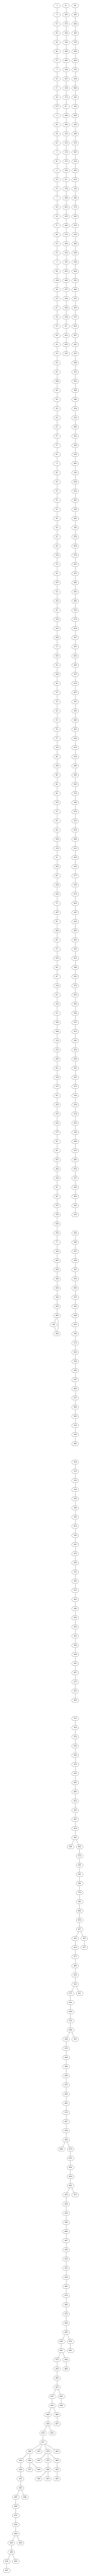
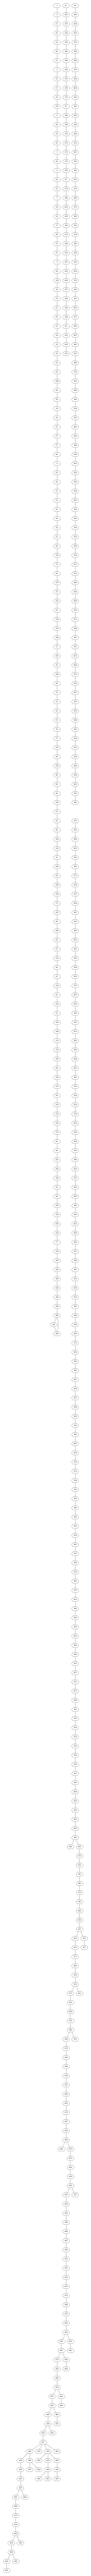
  graph {
    fontname="Noto Serif"
    node [fontname="Noto Serif"]
    edge [fontname="Noto Serif"]
    1
    9
    13
    65
    14
    44
    15
    2
    21
    17
    26
    257
    8
    49
    24
    43
    5
    45
    6
    16
    12
    7
    20
    36
    37
    68
    22
    52
    3
    96
    154
    38
    10
    47
    59
    55
    60
    19
    50
    29
    91
    108
    69
    39
    30
    18
    67
    27
    57
    42
    4
    92
    54
    25
    53
    35
    58
    56
    32
    48
    123
    70
    66
    137
    74
    125
    62
    174
    131
    104
    71
    105
    28
    138
    90
    79
    76
    34
    33
    78
    73
    115
    86
    150
    88
    84
    89
    132
    23
    95
    64
    129
    113
    51
    103
    85
    128
    126
    72
    167
    83
    109
    82
    75
    151
    46
    87
    114
    41
    116
    31
    110
    144
    111
    121
    145
    80
    124
    117
    40
    156
    152
    101
    177
    81
    94
    107
    146
    118
    93
    98
    197
    178
    220
    159
    77
    119
    102
    163
    130
    164
    140
    169
    180
    143
    166
    11
    165
    127
    120
    141
    160
    100
    134
    135
    158
    171
    97
    148
    149
    112
    153
    173
    175
    133
    61
    179
    198
    201
    182
    183
    211
    184
    191
    147
    181
    189
    157
    238
    228
    139
    63
    161
    202
    215
    99
    106
    284
    193
    222
    268
    206
    213
    194
    208
    245
    192
    292
    142
    188
    212
    287
    256
    162
    221
    122
    240
    172
    186
    232
    214
    196
    226
    210
    204
    170
    190
    247
    262
    217
    203
    207
    185
    225
    288
    176
    281
    199
    330
    224
    315
    200
    241
    168
    218
    303
    216
    239
    254
    205
    229
    260
    136
    270
    209
    278
    255
    253
    300
    230
    290
    223
    271
    264
    267
    297
    301
    289
    252
    313
    307
    155
    236
    248
    265
    n266 [label=544]
    331
    314
    286
    249
    266
    276
    246
-   279
    231
    259
    398
    261
    263
    242
    277
    219
    251
    304
    195
    343
    283
    293
    325
    322
    328
    233
    272
    302
    350
    320
    227
    351
    243
    258
    269
    235
    285
    273
    234
    324
    274
    362
    318
    294
    321
    280
    363
    237
    366
    306
    250
    332
+   305
    299
    389
    337
    338
    187
    333
    296
    323
    282
    348
    326
    342
    371
    364
    329
    369
    347
    458
    327
    298
    368
    316
    346
    309
+   291
    378
    311
    334
    319
    339
    340
    345
    452
    336
    395
    353
    358
    312
    295
    375
    412
    349
    393
    356
    413
    308
    384
    335
    367
    317
    355
    428
+   392
    275
    354
    376
    310
    396
    359
    391
    495
    409
    432
    416
    387
    459
    385
    394
    402
    379
    365
    341
    381
    370
    382
    446
    429
    457
    453
    476
    421
    357
    377
    406
    433
    361
    373
    411
    414
    400
    374
    386
    344
    431
    352
    494
    388
    438
    437
    404
    403
    372
    467
    410
    424
    448
    470
    423
    454
    420
    465
    425
    477
    464
    443
    399
    460
    447
    419
    422
    397
    441
    462
    471
    390
    473
    466
    485
    383
    474
    487
    481
    472
    500
    439
    408
    469
    451
    415
    445
    461
    498
    468
    480
    444
    407
    426
    442
    417
    449
    455
    478
    483
    434
    496
    450
    479
    489
    430
    427
    484
    435
    405
    482
    488
    486
    475
    418
    440
    463
    492
    499
    436
    493
    497
    380
    491
    360
    401
    456
    1 -- 9
    9 -- 13
    13 -- 65
    65 -- 14
    14 -- 44
    44 -- 15
    15 -- 2
    2 -- 21
    21 -- 17
    17 -- 26
    26 -- 257
    257 -- 8
    8 -- 49
    49 -- 24
    24 -- 43
    43 -- 5
    5 -- 45
    45 -- 6
    6 -- 16
    16 -- 12
    12 -- 7
    7 -- 20
    20 -- 36
    36 -- 37
    37 -- 68
    68 -- 22
    22 -- 52
    52 -- 3
    3 -- 96
    96 -- 154
    154 -- 38
    38 -- 10
    10 -- 47
    47 -- 59
    59 -- 55
    55 -- 60
    60 -- 19
    19 -- 50
    50 -- 29
    29 -- 91
    91 -- 108
    108 -- 69
    69 -- 39
    39 -- 30
    30 -- 18
    18 -- 67
    67 -- 27
    27 -- 57
    57 -- 42
    42 -- 4
    4 -- 92
    92 -- 54
    54 -- 25
    25 -- 53
    53 -- 35
    35 -- 58
    58 -- 56
    56 -- 32
    32 -- 48
    48 -- 123
    123 -- 70
    70 -- 66
    66 -- 137
    137 -- 74
    74 -- 125
    125 -- 62
    62 -- 174
    174 -- 131
    131 -- 104
    104 -- 71
    71 -- 105
    105 -- 28
    28 -- 138
    138 -- 90
    90 -- 79
    79 -- 76
    76 -- 34
    34 -- 33
    33 -- 78
    78 -- 73
    73 -- 115
    115 -- 86
    86 -- 150
    150 -- 88
    88 -- 84
    84 -- 89
    89 -- 132
    132 -- 23
    23 -- 95
    95 -- 64
    64 -- 129
    129 -- 113
    113 -- 51
    51 -- 103
    103 -- 85
    85 -- 128
    128 -- 126
    126 -- 72
    72 -- 167
    167 -- 83
    83 -- 109
    109 -- 82
    82 -- 75
    75 -- 151
    151 -- 46
    46 -- 87
    87 -- 114
    114 -- 41
    41 -- 116
    116 -- 31
    31 -- 110
    110 -- 144
    144 -- 111
    111 -- 121
    121 -- 145
    145 -- 80
    80 -- 124
    124 -- 117
    117 -- 40
    40 -- 156
    156 -- 152
    152 -- 101
    101 -- 177
    177 -- 81
    81 -- 94
    94 -- 107
    107 -- 146
    146 -- 118
    118 -- 93
    93 -- 98
    98 -- 197
    197 -- 178
    178 -- 220
    220 -- 159
    159 -- 77
    77 -- 119
    119 -- 102
    102 -- 163
    163 -- 130
    130 -- 164
    164 -- 140
    140 -- 169
    169 -- 180
    180 -- 143
    143 -- 166
    166 -- 180
    11 -- 165
    165 -- 127
    127 -- 120
    120 -- 141
    141 -- 160
    160 -- 100
    100 -- 134
    134 -- 135
    135 -- 158
    158 -- 171
    171 -- 97
    97 -- 148
    148 -- 149
    149 -- 112
    112 -- 153
    153 -- 173
    173 -- 175
    175 -- 133
    133 -- 61
    61 -- 179
    179 -- 198
    198 -- 201
    201 -- 182
    182 -- 183
    183 -- 211
    211 -- 184
    184 -- 191
    191 -- 147
    147 -- 181
    181 -- 189
    189 -- 157
    157 -- 238
    238 -- 228
    228 -- 139
    139 -- 63
    63 -- 161
    161 -- 202
    202 -- 215
    99 -- 106
    106 -- 284
    284 -- 193
    193 -- 222
    222 -- 268
    268 -- 206
    206 -- 213
    213 -- 194
    194 -- 208
    208 -- 245
    245 -- 192
    192 -- 292
    292 -- 142
    142 -- 188
    188 -- 212
    212 -- 287
    287 -- 256
    256 -- 162
    162 -- 221
    221 -- 122
    122 -- 240
    240 -- 172
    172 -- 186
    186 -- 232
    232 -- 214
    214 -- 196
    196 -- 226
    226 -- 210
    210 -- 204
    204 -- 170
    170 -- 190
    190 -- 247
    247 -- 262
    262 -- 217
    217 -- 203
    203 -- 207
    207 -- 185
    185 -- 225
    225 -- 288
    288 -- 176
    176 -- 281
    281 -- 199
    199 -- 330
    330 -- 224
    224 -- 315
    315 -- 200
    200 -- 241
    241 -- 168
    168 -- 218
    218 -- 303
    303 -- 216
    216 -- 239
    239 -- 254
    254 -- 205
    205 -- 229
    229 -- 260
    260 -- 136
    136 -- 270
    270 -- 209
    209 -- 278
    278 -- 255
    255 -- 253
    253 -- 300
    300 -- 230
    230 -- 290
    290 -- 223
    223 -- 271
    271 -- 264
    264 -- 267
    267 -- 297
    297 -- 301
    301 -- 289
    289 -- 252
    252 -- 313
    313 -- 307
    307 -- 155
    155 -- 236
    236 -- 248
    248 -- 265
    265 -- n266
    n266 -- 331
    331 -- 314
    314 -- 286
    286 -- 249
    249 -- 266
    266 -- 276
    276 -- 246
-   246 -- 279
-   279 -- 231
    231 -- 259
    259 -- 398
    398 -- 261
    261 -- 263
    263 -- 242
    242 -- 277
    277 -- 219
    219 -- 251
    251 -- 304
    304 -- 195
    195 -- 343
    343 -- 283
    283 -- 293
    293 -- 325
    325 -- 322
    322 -- 328
    328 -- 233
    233 -- 272
    272 -- 302
    302 -- 350
    350 -- 320
    320 -- 227
    227 -- 351
    351 -- 243
    243 -- 258
    258 -- 269
    269 -- 235
    235 -- 285
    285 -- 273
    273 -- 234
    234 -- 324
    324 -- 274
    274 -- 362
    362 -- 318
    318 -- 294
    294 -- 321
    321 -- 280
    280 -- 363
    363 -- 237
    237 -- 366
    366 -- 306
    306 -- 250
    250 -- 332
+   332 -- 305
+   305 -- 299
    299 -- 389
    389 -- 337
    337 -- 338
    338 -- 187
    187 -- 333
    333 -- 296
    296 -- 323
    323 -- 282
    282 -- 348
    348 -- 326
    326 -- 342
    342 -- 371
    371 -- 364
    364 -- 329
    329 -- 369
    369 -- 347
    347 -- 458
    458 -- 327
    327 -- 298
    298 -- 368
    368 -- 316
    316 -- 346
    346 -- 309
+   309 -- 291
+   291 -- 378
    378 -- 311
    311 -- 334
    334 -- 319
    319 -- 339
    339 -- 340
    340 -- 345
    345 -- 452
    452 -- 336
    336 -- 395
    395 -- 353
    353 -- 358
    358 -- 312
    312 -- 295
    295 -- 375
    375 -- 412
    412 -- 349
    349 -- 393
    393 -- 356
    356 -- 413
    413 -- 308
    308 -- 384
    384 -- 335
    335 -- 367
    367 -- 317
    317 -- 355
    355 -- 428
+   428 -- 392
+   392 -- 275
    275 -- 354
    354 -- 376
    376 -- 310
    310 -- 396
    396 -- 359
    359 -- 391
    391 -- 495
    495 -- 409
    409 -- 432
    432 -- 416
    416 -- 387
    387 -- 459
    459 -- 385
    385 -- 394
    385 -- 402
    402 -- 379
    379 -- 365
    365 -- 341
    341 -- 381
    381 -- 370
    370 -- 382
    382 -- 446
    446 -- 429
    429 -- 457
    457 -- 453
    457 -- 476
    453 -- 421
    476 -- 357
    421 -- 377
    377 -- 406
    406 -- 433
    433 -- 361
    361 -- 373
    361 -- 411
    373 -- 414
    414 -- 400
    400 -- 374
    374 -- 386
    386 -- 344
    386 -- 431
    344 -- 352
    352 -- 494
    494 -- 388
    388 -- 438
    438 -- 437
    437 -- 404
    404 -- 403
    403 -- 372
    372 -- 467
    467 -- 410
    410 -- 424
    424 -- 448
    424 -- 470
    470 -- 423
    423 -- 454
    454 -- 420
    420 -- 465
    465 -- 425
    465 -- 477
    425 -- 464
    464 -- 443
    443 -- 399
    399 -- 460
    460 -- 447
    447 -- 419
    419 -- 422
    422 -- 397
    397 -- 441
    441 -- 462
    462 -- 471
    471 -- 390
    390 -- 473
    473 -- 466
    466 -- 485
    485 -- 383
    485 -- 474
    383 -- 487
    474 -- 481
    487 -- 472
    487 -- 500
    472 -- 439
    500 -- 408
    439 -- 469
    469 -- 451
    451 -- 415
    451 -- 445
    415 -- 461
    445 -- 498
    461 -- 468
    461 -- 480
    468 -- 444
    480 -- 407
    444 -- 426
    444 -- 442
    426 -- 417
    417 -- 449
    417 -- 455
    417 -- 478
    417 -- 483
    449 -- 434
    449 -- 496
    478 -- 450
    478 -- 479
    478 -- 489
    434 -- 430
    496 -- 427
    496 -- 484
    479 -- 380
    489 -- 491
    430 -- 435
    435 -- 405
    405 -- 482
    405 -- 488
    482 -- 486
    486 -- 475
    475 -- 418
    418 -- 440
    440 -- 463
    440 -- 492
    463 -- 499
    499 -- 436
    499 -- 493
    436 -- 497
    380 -- 360
    380 -- 401
    491 -- 456
  }
